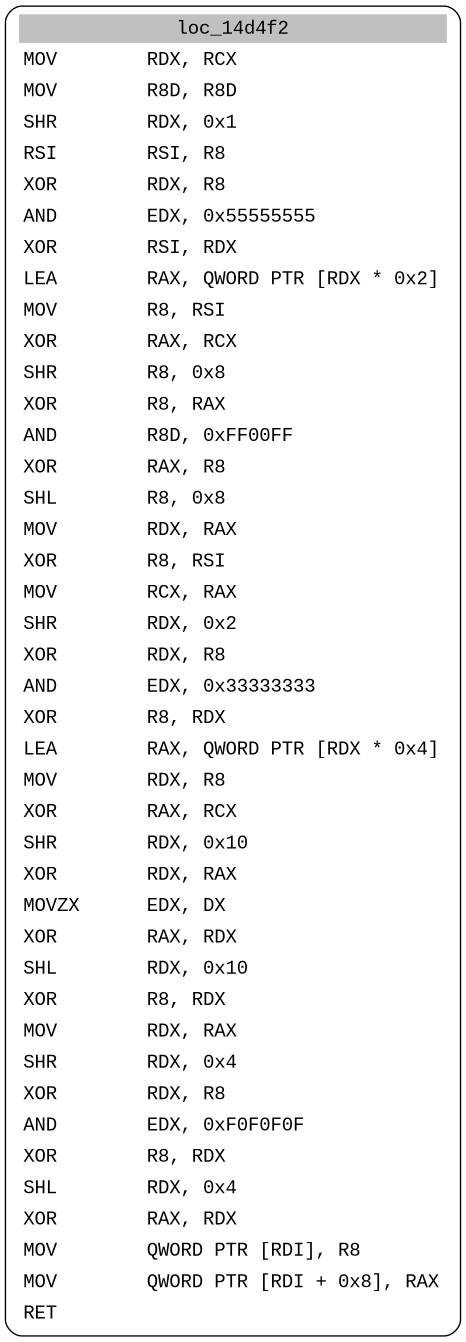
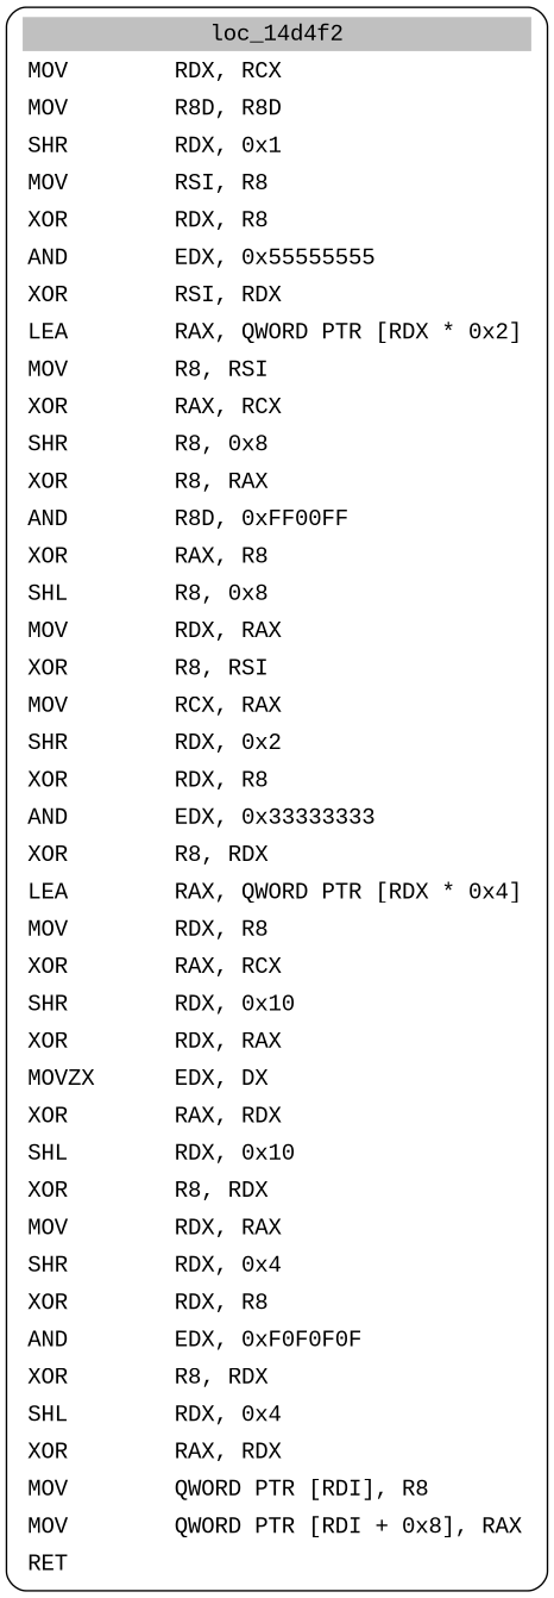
  digraph {
-   n1 [fontname="Courier New" label=<<table border="0" cellborder="0" cellpadding="3"><tr><td align="center" colspan="2" bgcolor="grey">loc_14d4f2</td></tr><tr><td align="left">MOV        RDX, RCX</td></tr><tr><td align="left">MOV        R8D, R8D</td></tr><tr><td align="left">SHR        RDX, 0x1</td></tr><tr><td align="left">RSI        RSI, R8</td></tr><tr><td align="left">XOR        RDX, R8</td></tr><tr><td align="left">AND        EDX, 0x55555555</td></tr><tr><td align="left">XOR        RSI, RDX</td></tr><tr><td align="left">LEA        RAX, QWORD PTR [RDX * 0x2]</td></tr><tr><td align="left">MOV        R8, RSI</td></tr><tr><td align="left">XOR        RAX, RCX</td></tr><tr><td align="left">SHR        R8, 0x8</td></tr><tr><td align="left">XOR        R8, RAX</td></tr><tr><td align="left">AND        R8D, 0xFF00FF</td></tr><tr><td align="left">XOR        RAX, R8</td></tr><tr><td align="left">SHL        R8, 0x8</td></tr><tr><td align="left">MOV        RDX, RAX</td></tr><tr><td align="left">XOR        R8, RSI</td></tr><tr><td align="left">MOV        RCX, RAX</td></tr><tr><td align="left">SHR        RDX, 0x2</td></tr><tr><td align="left">XOR        RDX, R8</td></tr><tr><td align="left">AND        EDX, 0x33333333</td></tr><tr><td align="left">XOR        R8, RDX</td></tr><tr><td align="left">LEA        RAX, QWORD PTR [RDX * 0x4]</td></tr><tr><td align="left">MOV        RDX, R8</td></tr><tr><td align="left">XOR        RAX, RCX</td></tr><tr><td align="left">SHR        RDX, 0x10</td></tr><tr><td align="left">XOR        RDX, RAX</td></tr><tr><td align="left">MOVZX      EDX, DX</td></tr><tr><td align="left">XOR        RAX, RDX</td></tr><tr><td align="left">SHL        RDX, 0x10</td></tr><tr><td align="left">XOR        R8, RDX</td></tr><tr><td align="left">MOV        RDX, RAX</td></tr><tr><td align="left">SHR        RDX, 0x4</td></tr><tr><td align="left">XOR        RDX, R8</td></tr><tr><td align="left">AND        EDX, 0xF0F0F0F</td></tr><tr><td align="left">XOR        R8, RDX</td></tr><tr><td align="left">SHL        RDX, 0x4</td></tr><tr><td align="left">XOR        RAX, RDX</td></tr><tr><td align="left">MOV        QWORD PTR [RDI], R8</td></tr><tr><td align="left">MOV        QWORD PTR [RDI + 0x8], RAX</td></tr><tr><td align="left">RET        </td></tr></table>> shape=Mrecord]
+   n1 [fontname="Courier New" label=<<table border="0" cellborder="0" cellpadding="3"><tr><td align="center" colspan="2" bgcolor="grey">loc_14d4f2</td></tr><tr><td align="left">MOV        RDX, RCX</td></tr><tr><td align="left">MOV        R8D, R8D</td></tr><tr><td align="left">SHR        RDX, 0x1</td></tr><tr><td align="left">MOV        RSI, R8</td></tr><tr><td align="left">XOR        RDX, R8</td></tr><tr><td align="left">AND        EDX, 0x55555555</td></tr><tr><td align="left">XOR        RSI, RDX</td></tr><tr><td align="left">LEA        RAX, QWORD PTR [RDX * 0x2]</td></tr><tr><td align="left">MOV        R8, RSI</td></tr><tr><td align="left">XOR        RAX, RCX</td></tr><tr><td align="left">SHR        R8, 0x8</td></tr><tr><td align="left">XOR        R8, RAX</td></tr><tr><td align="left">AND        R8D, 0xFF00FF</td></tr><tr><td align="left">XOR        RAX, R8</td></tr><tr><td align="left">SHL        R8, 0x8</td></tr><tr><td align="left">MOV        RDX, RAX</td></tr><tr><td align="left">XOR        R8, RSI</td></tr><tr><td align="left">MOV        RCX, RAX</td></tr><tr><td align="left">SHR        RDX, 0x2</td></tr><tr><td align="left">XOR        RDX, R8</td></tr><tr><td align="left">AND        EDX, 0x33333333</td></tr><tr><td align="left">XOR        R8, RDX</td></tr><tr><td align="left">LEA        RAX, QWORD PTR [RDX * 0x4]</td></tr><tr><td align="left">MOV        RDX, R8</td></tr><tr><td align="left">XOR        RAX, RCX</td></tr><tr><td align="left">SHR        RDX, 0x10</td></tr><tr><td align="left">XOR        RDX, RAX</td></tr><tr><td align="left">MOVZX      EDX, DX</td></tr><tr><td align="left">XOR        RAX, RDX</td></tr><tr><td align="left">SHL        RDX, 0x10</td></tr><tr><td align="left">XOR        R8, RDX</td></tr><tr><td align="left">MOV        RDX, RAX</td></tr><tr><td align="left">SHR        RDX, 0x4</td></tr><tr><td align="left">XOR        RDX, R8</td></tr><tr><td align="left">AND        EDX, 0xF0F0F0F</td></tr><tr><td align="left">XOR        R8, RDX</td></tr><tr><td align="left">SHL        RDX, 0x4</td></tr><tr><td align="left">XOR        RAX, RDX</td></tr><tr><td align="left">MOV        QWORD PTR [RDI], R8</td></tr><tr><td align="left">MOV        QWORD PTR [RDI + 0x8], RAX</td></tr><tr><td align="left">RET        </td></tr></table>> shape=Mrecord]
  }
